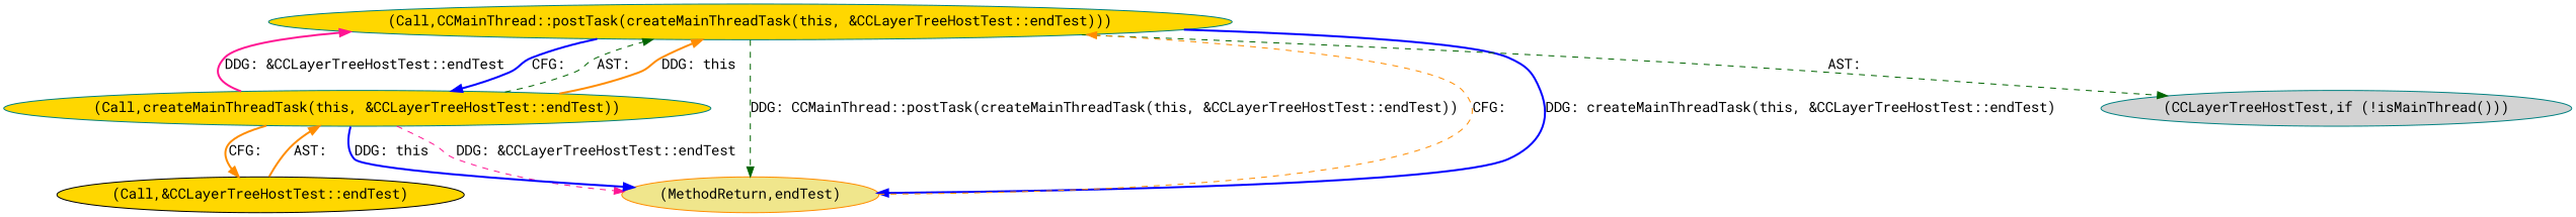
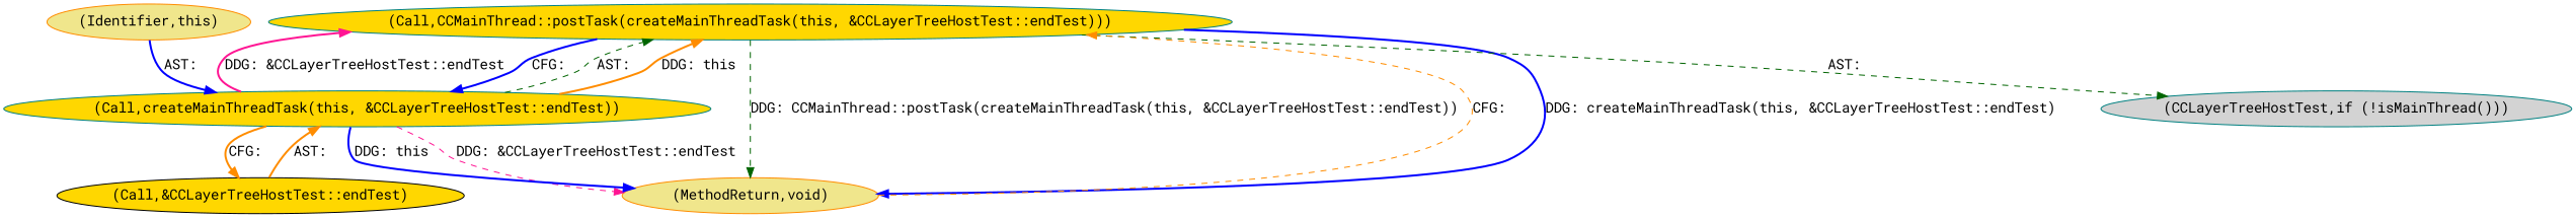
  digraph {
    fontname="Roboto Mono"
    node [color=teal fillcolor=gold fontname="Roboto Mono" style=filled]
    edge [color=blue fontname="Roboto Mono" style=bold]
    n1 [label="(Call,CCMainThread::postTask(createMainThreadTask(this, &CCLayerTreeHostTest::endTest)))"]
    n2 [label="(Call,createMainThreadTask(this, &CCLayerTreeHostTest::endTest))"]
-   n3 [color=darkorange fillcolor=khaki label="(MethodReturn,endTest)"]
+   n3 [color=darkorange fillcolor=khaki label="(MethodReturn,void)"]
    n4 [fillcolor=lightgrey label="(CCLayerTreeHostTest,if (!isMainThread()))"]
    n5 [color=black label="(Call,&CCLayerTreeHostTest::endTest)"]
+   n6 [color=darkorange fillcolor=khaki label="(Identifier,this)"]
    n1 -> n2 [label="CFG: "]
    n1 -> n3 [color=darkgreen label="DDG: CCMainThread::postTask(createMainThreadTask(this, &CCLayerTreeHostTest::endTest))" style=dashed]
    n1 -> n3 [label="DDG: createMainThreadTask(this, &CCLayerTreeHostTest::endTest)"]
    n1 -> n4 [color=darkgreen label="AST: " style=dashed]
    n2 -> n1 [color=darkgreen label="AST: " style=dashed]
    n2 -> n1 [color=darkorange label="DDG: this"]
    n2 -> n1 [color=deeppink label="DDG: &CCLayerTreeHostTest::endTest"]
    n2 -> n3 [color=deeppink label="DDG: &CCLayerTreeHostTest::endTest" style=dashed]
    n2 -> n3 [label="DDG: this"]
    n2 -> n5 [color=darkorange label="CFG: "]
    n3 -> n1 [color=darkorange label="CFG: " style=dashed]
    n5 -> n2 [color=darkorange label="AST: "]
+   n6 -> n2 [label="AST: "]
  }
